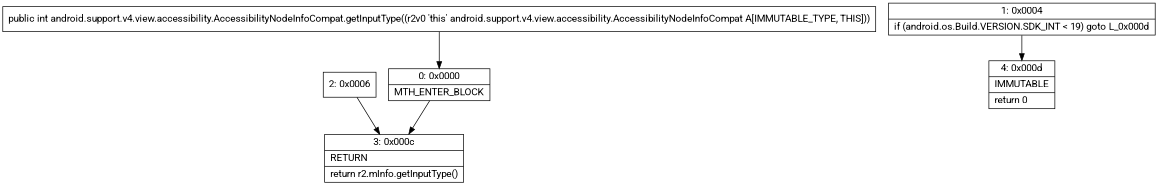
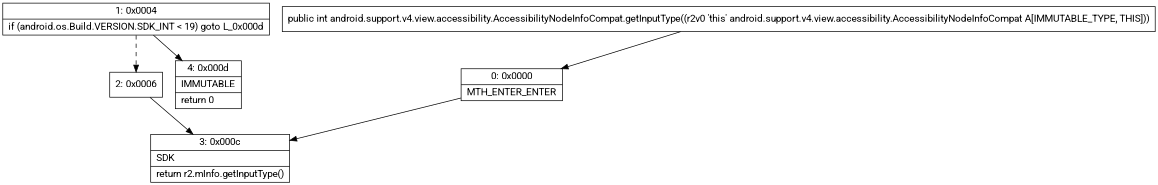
  digraph {
    fontname=Roboto
    node [fontname=Roboto shape=record]
    edge [fontname=Roboto]
-   n1 [label="{0\:\ 0x0000|MTH_ENTER_BLOCK\l}"]
-   n2 [label="{3\:\ 0x000c|RETURN\l|return r2.mInfo.getInputType()\l}"]
+   n1 [label="{0\:\ 0x0000|MTH_ENTER_ENTER\l}"]
+   n2 [label="{3\:\ 0x000c|SDK\l|return r2.mInfo.getInputType()\l}"]
    n3 [label="{1\:\ 0x0004|if (android.os.Build.VERSION.SDK_INT \< 19) goto L_0x000d\l}"]
    n4 [label="{2\:\ 0x0006}"]
    n5 [label="{4\:\ 0x000d|IMMUTABLE\l|return 0\l}"]
    n6 [label="{public int android.support.v4.view.accessibility.AccessibilityNodeInfoCompat.getInputType((r2v0 'this' android.support.v4.view.accessibility.AccessibilityNodeInfoCompat A[IMMUTABLE_TYPE, THIS])) }"]
    n1 -> n2
+   n3 -> n4 [style=dashed]
    n3 -> n5
    n4 -> n2
    n6 -> n1
  }
